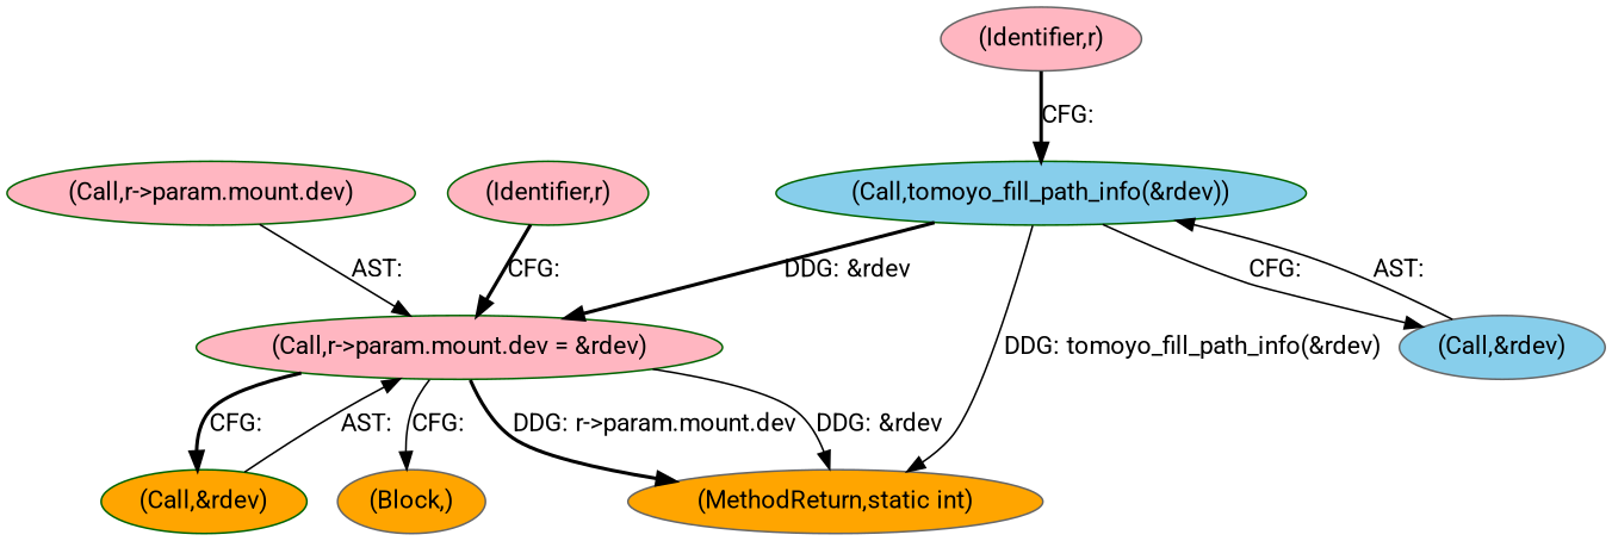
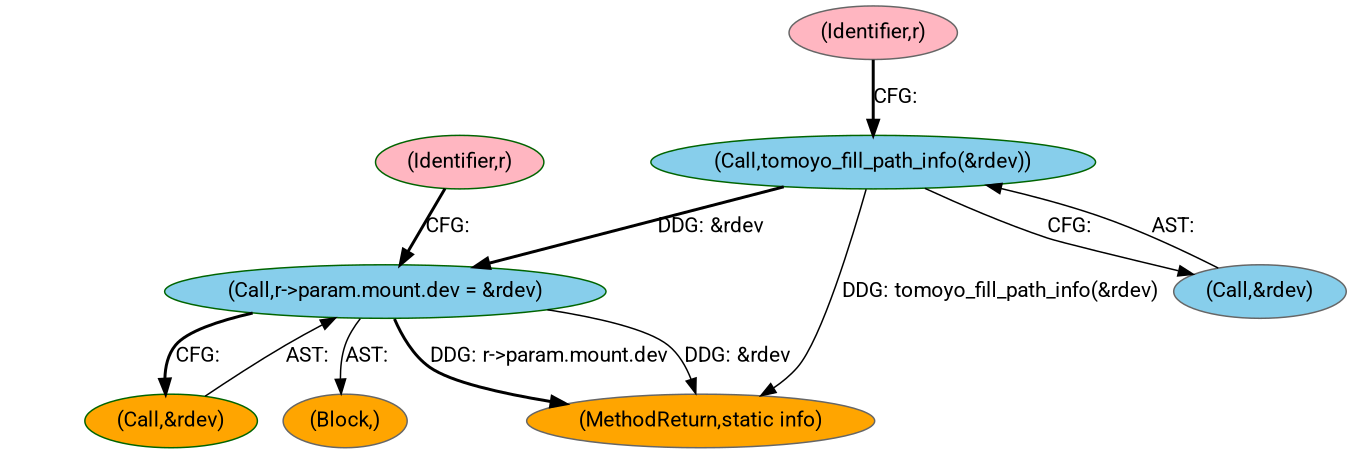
  digraph {
    fontname=Roboto
    node [color=darkgreen fillcolor=lightpink fontname=Roboto style=filled]
    edge [fontname=Roboto style=solid]
-   n1 [label="(Call,r->param.mount.dev = &rdev)"]
+   n1 [fillcolor=skyblue label="(Call,r->param.mount.dev = &rdev)"]
    n2 [fillcolor=orange label="(Call,&rdev)"]
    n3 [color=gray40 fillcolor=orange label="(Block,)"]
-   n4 [color=gray40 fillcolor=orange label="(MethodReturn,static int)"]
+   n4 [color=gray40 fillcolor=orange label="(MethodReturn,static info)"]
    n5 [fillcolor=skyblue label="(Call,tomoyo_fill_path_info(&rdev))"]
    n6 [color=gray40 fillcolor=skyblue label="(Call,&rdev)"]
    n7 [color=gray40 label="(Identifier,r)"]
-   n8 [label="(Call,r->param.mount.dev)"]
    n9 [label="(Identifier,r)"]
    n1 -> n2 [label="CFG: " style=bold]
-   n1 -> n3 [label="CFG: "]
+   n1 -> n3 [label="AST: "]
    n1 -> n4 [label="DDG: r->param.mount.dev" style=bold]
    n1 -> n4 [label="DDG: &rdev"]
    n2 -> n1 [label="AST: "]
    n5 -> n1 [label="DDG: &rdev" style=bold]
    n5 -> n4 [label="DDG: tomoyo_fill_path_info(&rdev)"]
    n5 -> n6 [label="CFG: "]
    n6 -> n5 [label="AST: "]
    n7 -> n5 [label="CFG: " style=bold]
-   n8 -> n1 [label="AST: "]
    n9 -> n1 [label="CFG: " style=bold]
  }
